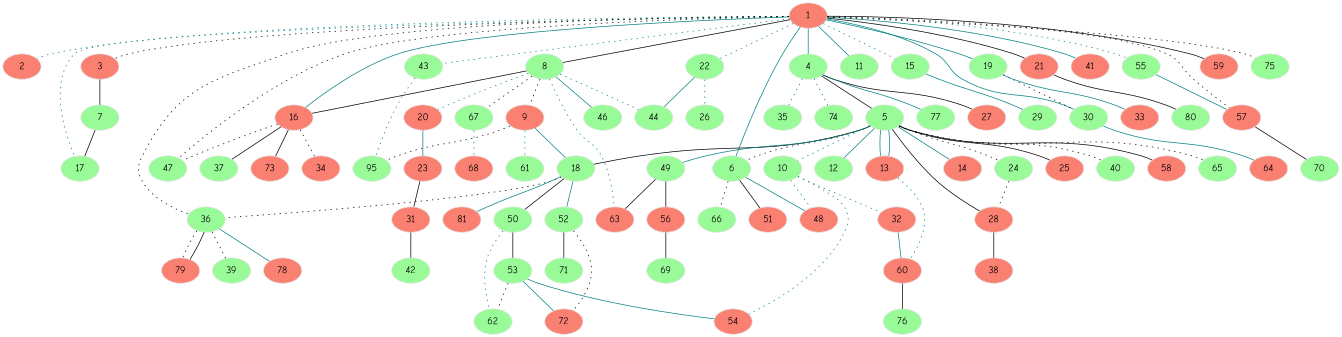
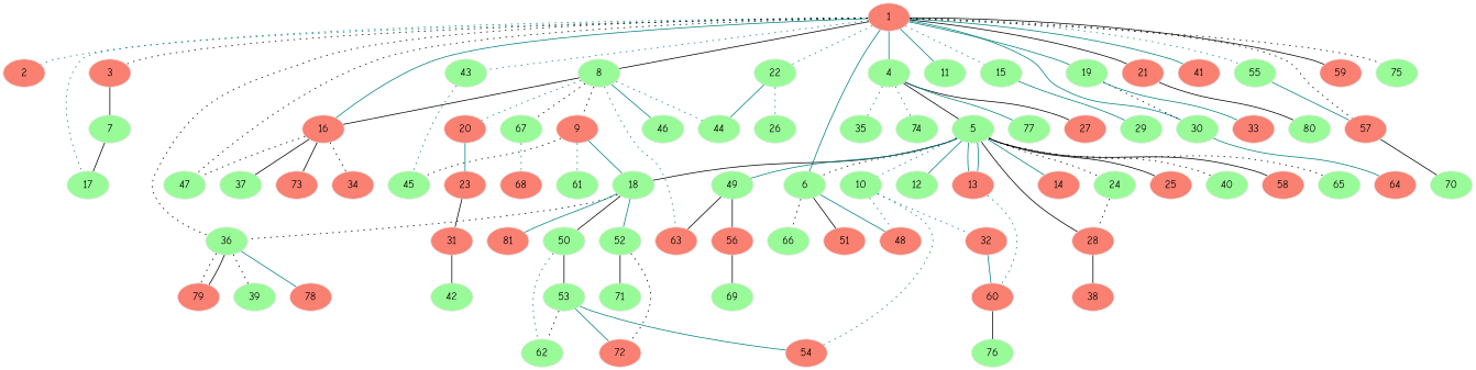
  graph {
    fontname="Comic Neue"
    node [color=gray90 fillcolor=palegreen fontname="Comic Neue" style=filled]
    edge [color=black fontname="Comic Neue" style=solid]
    1 [fillcolor=salmon]
    2 [fillcolor=salmon]
    3 [fillcolor=salmon]
    4
    6
    8
    11
    15
    16 [fillcolor=salmon]
    17
    19
    21 [fillcolor=salmon]
    22
    30
    36
    41 [fillcolor=salmon]
    43
    47
    55
    57 [fillcolor=salmon]
    59 [fillcolor=salmon]
    75
    7
    5
    27 [fillcolor=salmon]
    35
    74
    77
    48 [fillcolor=salmon]
    51 [fillcolor=salmon]
    66
    9 [fillcolor=salmon]
    20 [fillcolor=salmon]
    44
    46
    63 [fillcolor=salmon]
    67
    29
    34 [fillcolor=salmon]
    37
    73 [fillcolor=salmon]
    33 [fillcolor=salmon]
    80
    26
    64 [fillcolor=salmon]
    39
    78 [fillcolor=salmon]
    79 [fillcolor=salmon]
-   45 [label=95]
+   45
    70
    10
    12
    13 [fillcolor=salmon]
    14 [fillcolor=salmon]
    18
    24
    25 [fillcolor=salmon]
    28 [fillcolor=salmon]
    40
    49
    58 [fillcolor=salmon]
    65
    32 [fillcolor=salmon]
    54 [fillcolor=salmon]
    60 [fillcolor=salmon]
    50
    52
    81 [fillcolor=salmon]
    38 [fillcolor=salmon]
    56 [fillcolor=salmon]
    61
    23 [fillcolor=salmon]
    68 [fillcolor=salmon]
    76
    53
    62
    71
    72 [fillcolor=salmon]
    31 [fillcolor=salmon]
    42
    69
    1 -- 2 [color=teal style=dotted]
    1 -- 3 [style=dotted]
    1 -- 4 [color=teal]
    1 -- 6 [color=teal]
    1 -- 8
    1 -- 11 [color=teal]
    1 -- 15 [color=teal style=dotted]
    1 -- 16 [color=teal]
    1 -- 17 [color=teal style=dotted]
    1 -- 19 [color=teal]
    1 -- 21
    1 -- 22 [color=teal style=dotted]
    1 -- 30 [color=teal]
    1 -- 36 [style=dotted]
    1 -- 41 [color=teal]
    1 -- 43 [color=teal style=dotted]
    1 -- 47 [style=dotted]
    1 -- 55 [color=teal style=dotted]
    1 -- 57 [style=dotted]
    1 -- 59
    1 -- 75 [style=dotted]
    3 -- 7
    4 -- 5
    4 -- 27
    4 -- 35 [color=teal style=dotted]
    4 -- 74 [color=teal style=dotted]
    4 -- 77 [color=teal]
    6 -- 48 [color=teal]
    6 -- 51
    6 -- 66 [style=dotted]
    8 -- 16
    8 -- 9 [style=dotted]
    8 -- 20 [color=teal style=dotted]
    8 -- 44 [color=teal style=dotted]
    8 -- 46 [color=teal]
    8 -- 63 [color=teal style=dotted]
    8 -- 67 [style=dotted]
    15 -- 29 [color=teal]
    16 -- 47 [style=dotted]
    16 -- 34 [style=dotted]
    16 -- 37
    16 -- 73
    19 -- 30 [style=dotted]
    19 -- 33 [color=teal]
    21 -- 80
    22 -- 44 [color=teal]
    22 -- 26 [color=teal style=dotted]
    30 -- 64 [color=teal]
    36 -- 39 [style=dotted]
    36 -- 78 [color=teal]
    36 -- 79 [style=dotted]
    36 -- 79
    43 -- 45 [color=teal style=dotted]
    55 -- 57 [color=teal]
    57 -- 70
    7 -- 17
    5 -- 6 [style=dotted]
    5 -- 10 [color=teal style=dotted]
    5 -- 12 [color=teal]
    5 -- 13 [color=teal]
    5 -- 13 [color=teal]
    5 -- 14 [color=teal]
    5 -- 18
    5 -- 24 [style=dotted]
    5 -- 25
    5 -- 28
    5 -- 40 [style=dotted]
    5 -- 49 [color=teal]
    5 -- 58
    5 -- 65 [style=dotted]
    9 -- 45 [style=dotted]
    9 -- 18 [color=teal]
    9 -- 61 [color=teal style=dotted]
    20 -- 23 [color=teal]
    67 -- 68 [color=teal style=dotted]
    10 -- 48 [color=teal style=dotted]
    10 -- 32 [color=teal style=dotted]
    10 -- 54 [color=teal style=dotted]
    13 -- 60 [color=teal style=dotted]
    18 -- 36 [style=dotted]
    18 -- 50
    18 -- 52 [color=teal]
    18 -- 81 [color=teal]
    24 -- 28 [style=dotted]
    28 -- 38
    49 -- 63
    49 -- 56
    32 -- 60 [color=teal]
    60 -- 76
    50 -- 53
    50 -- 62 [color=teal style=dotted]
    52 -- 71
    52 -- 72 [style=dotted]
    56 -- 69
    23 -- 31
    53 -- 54 [color=teal]
    53 -- 62 [style=dotted]
    53 -- 72 [color=teal]
    31 -- 42
  }
